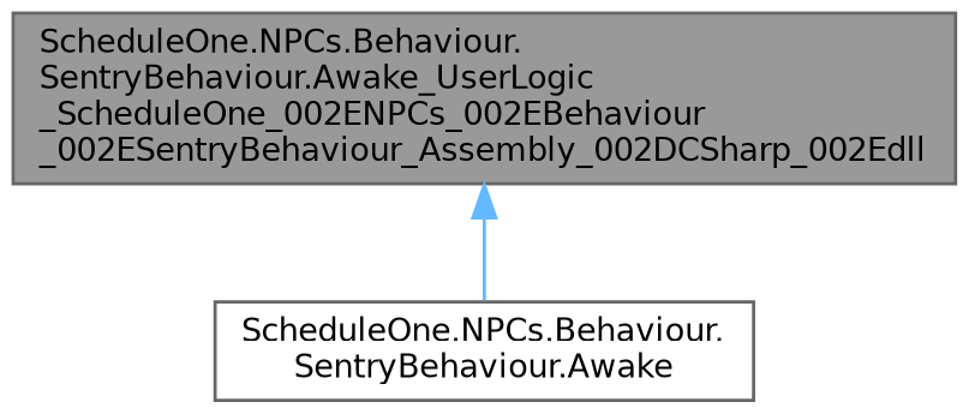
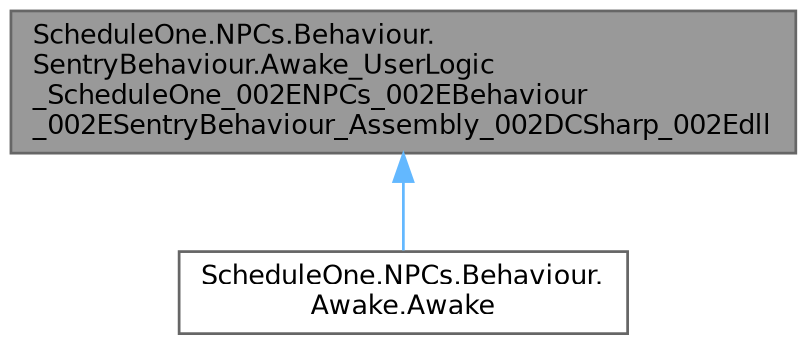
  digraph {
    rankdir=TB
    node [fontname=Helvetica fontsize=10 shape=box style=filled]
    n1 [color=gray40 fillcolor=grey60 fontcolor=black height=0.2 label="ScheduleOne.NPCs.Behaviour.\lSentryBehaviour.Awake_UserLogic\l_ScheduleOne_002ENPCs_002EBehaviour\l_002ESentryBehaviour_Assembly_002DCSharp_002Edll" width=0.4]
-   n2 [color=grey40 fillcolor=white height=0.2 label="ScheduleOne.NPCs.Behaviour.\lSentryBehaviour.Awake" width=0.4]
+   n2 [color=grey40 fillcolor=white height=0.2 label="ScheduleOne.NPCs.Behaviour.\lAwake.Awake" width=0.4]
    n1 -> n2 [color=steelblue1 dir=back fontname=Helvetica fontsize=10 labelfontname=Helvetica labelfontsize=10 style=solid]
  }
